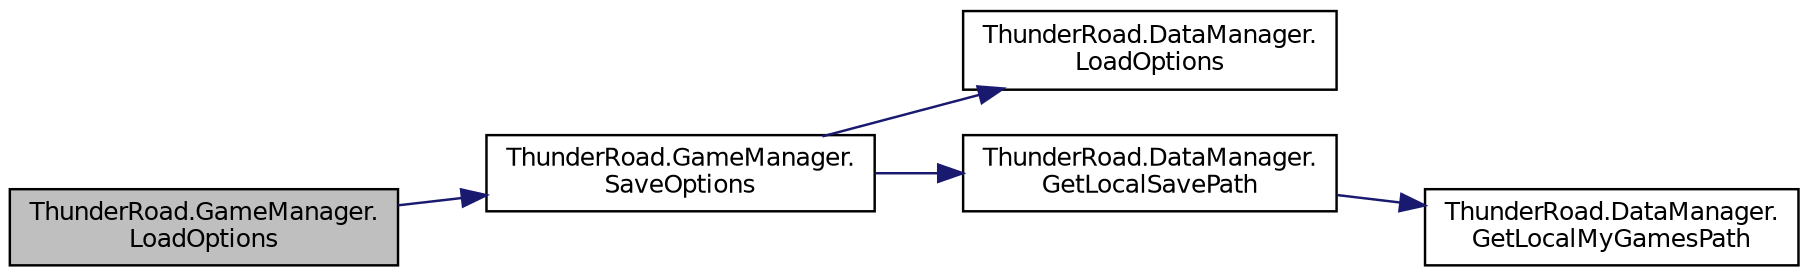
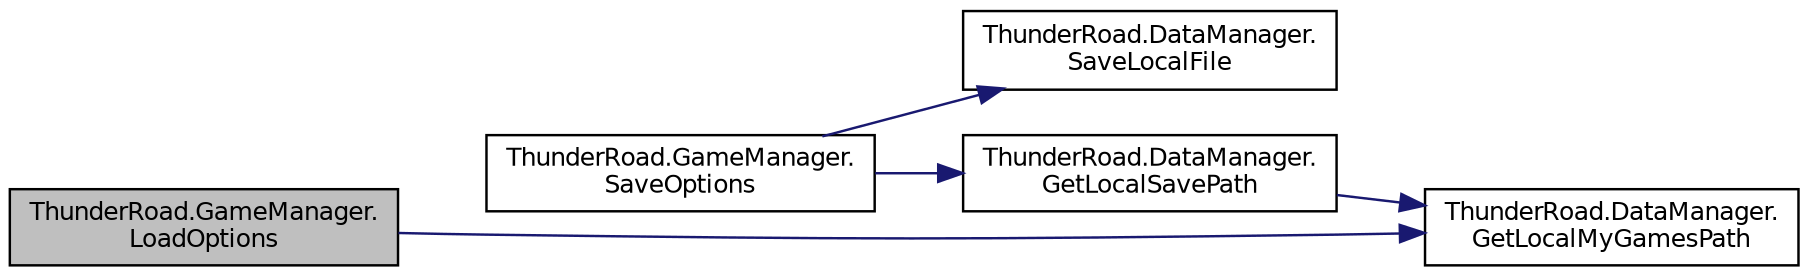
  digraph {
    rankdir=LR
    node [color=black fillcolor=white fontname=Helvetica fontsize=10 shape=record style=filled]
    edge [color=midnightblue fontname=Helvetica fontsize=10 labelfontname=Helvetica labelfontsize=10 style=solid]
    n1 [fillcolor=grey75 fontcolor=black height=0.2 label="ThunderRoad.GameManager.\lLoadOptions" width=0.4]
    n2 [height=0.2 label="ThunderRoad.GameManager.\lSaveOptions" width=0.4]
-   n3 [height=0.2 label="ThunderRoad.DataManager.\lLoadOptions" width=0.4]
+   n3 [height=0.2 label="ThunderRoad.DataManager.\lSaveLocalFile" width=0.4]
    n4 [height=0.2 label="ThunderRoad.DataManager.\lGetLocalSavePath" width=0.4]
    n5 [height=0.2 label="ThunderRoad.DataManager.\lGetLocalMyGamesPath" width=0.4]
-   n1 -> n2
+   n1 -> n5
    n2 -> n3
    n2 -> n4
    n4 -> n5
  }
